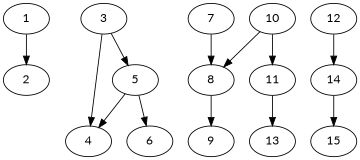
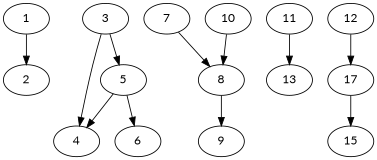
  digraph {
    fontname=Lato
    node [alpha=0.09 fontname=Lato]
    edge [fontname=Lato]
    1 [alpha=0.00 expect_size=38602752]
    2 [alpha=0.11 expect_size=41369600]
    3 [alpha=0.19 expect_size=7325696]
    4 [expect_size=35169280]
    5 [alpha=0.03 expect_size=22153216]
    6 [alpha=0.18 expect_size=5648384]
    7 [alpha=0.07 expect_size=51481600]
    8 [alpha=0.12 expect_size=52042752]
    9 [alpha=0.18 expect_size=46141440]
    10 [alpha=0.15 expect_size=28165120]
    11 [alpha=0.01 expect_size=6416384]
    12 [expect_size=6652928]
-   14 [alpha=0.07 expect_size=29753344]
+   14 [alpha=0.07 expect_size=29753344 label=17]
    13 [alpha=0.06 expect_size=31585280]
    15 [alpha=0.13 expect_size=51969024]
    1 -> 2
    3 -> 4
    3 -> 5
    5 -> 4
    5 -> 6
    7 -> 8
    8 -> 9
    10 -> 8
-   10 -> 11
    11 -> 13
    12 -> 14
    14 -> 15
  }
